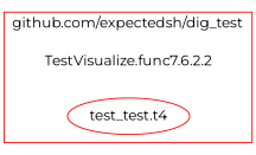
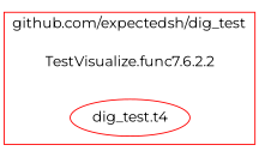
  digraph {
    compound=true
    rankdir=RL
    fontname=Montserrat
    node [fontname=Montserrat]
    n1 [label="TestVisualize.func7.6.2.2" shape=plaintext]
-   n2 [color=red label="test_test.t4"]
+   n2 [color=red label="dig_test.t4"]
    subgraph cluster_1 {
      color=red
      label="github.com/expectedsh/dig_test"
      n1
      n2
    }
  }
